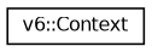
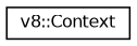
  digraph {
    rankdir=LR
-   n1 [color=black fillcolor=white fontname=Helvetica fontsize=10 height=0.2 label="v6::Context" shape=record style=filled width=0.4]
+   n1 [color=black fillcolor=white fontname=Helvetica fontsize=10 height=0.2 label="v8::Context" shape=record style=filled width=0.4]
  }
